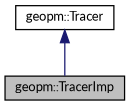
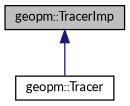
  digraph {
    fontname=Lato
    node [color=black fontname=Lato fontsize=10 shape=record style=filled]
    n1 [fillcolor=grey75 fontcolor=black height=0.2 label="geopm::TracerImp" width=0.4]
    n2 [fillcolor=white height=0.2 label="geopm::Tracer" width=0.4]
-   n2 -> n1 [color=midnightblue dir=back fontname=Lato fontsize=10 labelfontname=Helvetica labelfontsize=10 style=solid]
+   n1 -> n2 [color=midnightblue dir=back fontname=Lato fontsize=10 labelfontname=Helvetica labelfontsize=10 style=solid]
  }
